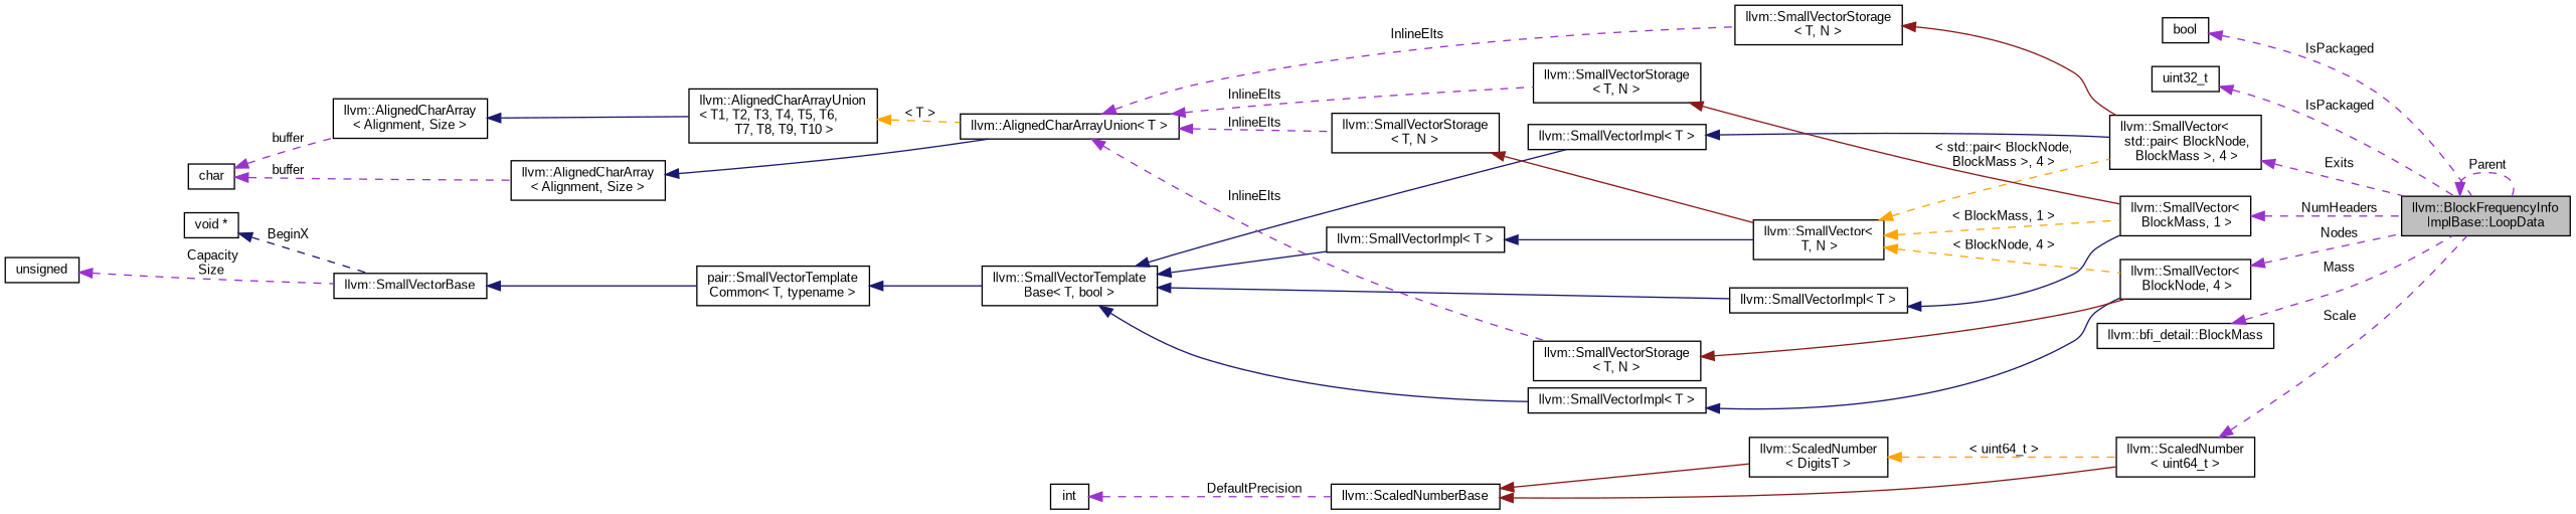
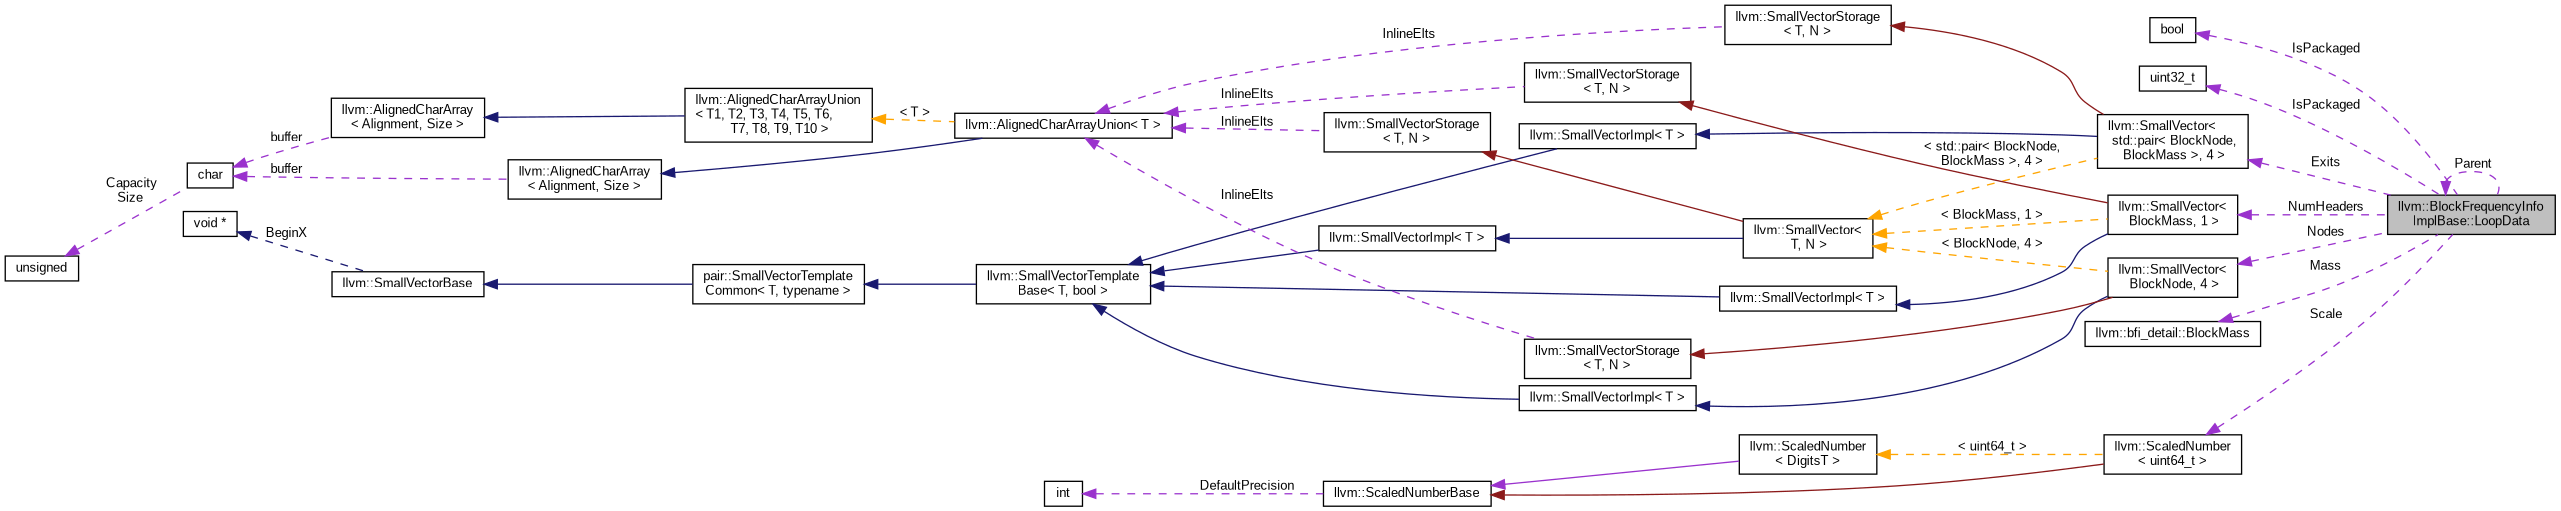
  digraph {
    fontname="Liberation Sans"
    rankdir=LR
    node [color=black fontname="Liberation Sans" fontsize=10 shape=box]
    edge [color=darkorchid3 dir=back fontname="Liberation Sans" fontsize=10 labelfontname=Helvetica labelfontsize=10 style=dashed]
    n1 [fillcolor=grey75 fontcolor=black height=0.2 label="llvm::BlockFrequencyInfo\lImplBase::LoopData" style=filled width=0.4]
    n2 [height=0.2 label=bool width=0.4]
    n3 [height=0.2 label=uint32_t width=0.4]
    n4 [height=0.2 label="llvm::SmallVector\<\l std::pair\< BlockNode,\l BlockMass \>, 4 \>" width=0.4]
    n5 [height=0.2 label="llvm::SmallVectorImpl\< T \>" width=0.4]
    n6 [height=0.2 label="llvm::SmallVectorTemplate\lBase\< T, bool \>" width=0.4]
    n7 [height=0.2 label="llvm::SmallVectorImpl\< T \>" width=0.4]
    n8 [height=0.2 label="llvm::SmallVectorImpl\< T \>" width=0.4]
    n9 [height=0.2 label="llvm::SmallVectorImpl\< T \>" width=0.4]
    n10 [height=0.2 label="llvm::SmallVector\<\l T, N \>" width=0.4]
    n11 [height=0.2 label="llvm::SmallVector\<\l BlockNode, 4 \>" width=0.4]
    n12 [height=0.2 label="llvm::SmallVector\<\l BlockMass, 1 \>" width=0.4]
    n13 [height=0.2 label="pair::SmallVectorTemplate\lCommon\< T, typename \>" width=0.4]
    n14 [height=0.2 label="llvm::SmallVectorBase" width=0.4]
    n15 [height=0.2 label="void *" width=0.4]
    n16 [height=0.2 label=unsigned width=0.4]
    n17 [height=0.2 label="llvm::SmallVectorStorage\l\< T, N \>" width=0.4]
    n18 [height=0.2 label="llvm::AlignedCharArrayUnion\< T \>" width=0.4]
    n19 [height=0.2 label="llvm::SmallVectorStorage\l\< T, N \>" width=0.4]
    n20 [height=0.2 label="llvm::SmallVectorStorage\l\< T, N \>" width=0.4]
    n21 [height=0.2 label="llvm::SmallVectorStorage\l\< T, N \>" width=0.4]
    n22 [height=0.2 label="llvm::AlignedCharArray\l\< Alignment, Size \>" width=0.4]
    n23 [height=0.2 label=char width=0.4]
    n24 [height=0.2 label="llvm::AlignedCharArray\l\< Alignment, Size \>" width=0.4]
    n25 [height=0.2 label="llvm::AlignedCharArrayUnion\l\< T1, T2, T3, T4, T5, T6,\l T7, T8, T9, T10 \>" width=0.4]
    n26 [height=0.2 label="llvm::bfi_detail::BlockMass" width=0.4]
    n27 [height=0.2 label="llvm::ScaledNumber\l\< uint64_t \>" width=0.4]
    n28 [height=0.2 label="llvm::ScaledNumberBase" width=0.4]
    n29 [height=0.2 label="llvm::ScaledNumber\l\< DigitsT \>" width=0.4]
    n30 [height=0.2 label=int width=0.4]
    n1 -> n1 [label=" Parent"]
    n2 -> n1 [label=" IsPackaged"]
    n3 -> n1 [label=" IsPackaged"]
    n4 -> n1 [label=" Exits"]
    n5 -> n4 [color=midnightblue style=solid]
    n6 -> n5 [color=midnightblue style=solid]
    n6 -> n7 [color=midnightblue style=solid]
    n6 -> n8 [color=midnightblue style=solid]
    n6 -> n9 [color=midnightblue style=solid]
    n7 -> n10 [color=midnightblue style=solid]
    n8 -> n11 [color=midnightblue style=solid]
    n9 -> n12 [color=midnightblue style=solid]
    n10 -> n4 [color=orange label=" \< std::pair\< BlockNode,\l BlockMass \>, 4 \>"]
    n10 -> n11 [color=orange label=" \< BlockNode, 4 \>"]
    n10 -> n12 [color=orange label=" \< BlockMass, 1 \>"]
    n11 -> n1 [label=" Nodes"]
    n12 -> n1 [label=" NumHeaders"]
    n13 -> n6 [color=midnightblue style=solid]
    n14 -> n13 [color=midnightblue style=solid]
    n15 -> n14 [color=midnightblue label=" BeginX"]
-   n16 -> n14 [label=" Capacity\nSize"]
+   n16 -> n23 [label=" Capacity\nSize"]
    n17 -> n4 [color=firebrick4 style=solid]
    n18 -> n17 [label=" InlineElts"]
    n18 -> n19 [label=" InlineElts"]
    n18 -> n20 [label=" InlineElts"]
    n18 -> n21 [label=" InlineElts"]
    n19 -> n10 [color=firebrick4 style=solid]
    n20 -> n11 [color=firebrick4 style=solid]
    n21 -> n12 [color=firebrick4 style=solid]
    n22 -> n18 [color=midnightblue style=solid]
    n23 -> n22 [label=" buffer"]
    n23 -> n24 [label=" buffer"]
    n24 -> n25 [color=midnightblue style=solid]
    n25 -> n18 [color=orange label=" \< T \>"]
    n26 -> n1 [label=" Mass"]
    n27 -> n1 [label=" Scale"]
    n28 -> n27 [color=firebrick4 style=solid]
-   n28 -> n29 [color=firebrick4 style=solid]
+   n28 -> n29 [style=solid]
    n29 -> n27 [color=orange label=" \< uint64_t \>"]
    n30 -> n28 [label=" DefaultPrecision"]
  }
